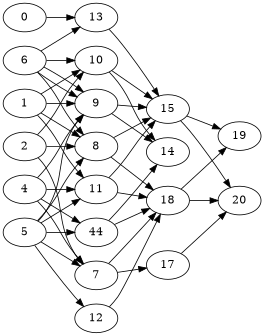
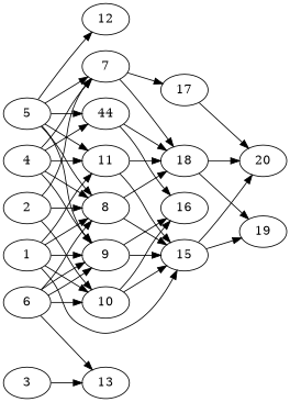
  digraph {
    rankdir=LR
    node [alpha=0.05]
    1 [expect_size=8384512]
    8 [alpha=0.11 expect_size=13990912]
    9 [alpha=0.15 expect_size=51727360]
    10 [alpha=0.18 expect_size=34457600]
    11 [alpha=0.16 expect_size=31712256]
    18 [alpha=0.17 expect_size=16809984]
    15 [alpha=0.06 expect_size=15513600]
-   16 [alpha=0.01 expect_size=15137792 label=14]
+   16 [alpha=0.01 expect_size=15137792]
    20 [expect_size=30520320]
    19 [alpha=0.01 expect_size=42940416]
    2 [alpha=0.08 expect_size=43407360]
    7 [alpha=0.04 expect_size=26733568]
    17 [alpha=0.01 expect_size=6257664]
-   3 [expect_size=15461376 label=0]
+   3 [expect_size=15461376]
    13 [alpha=0.13 expect_size=15031296]
    4 [alpha=0.15 expect_size=41263104]
    n17 [alpha=0.13 expect_size=26585088 label=44]
    5 [alpha=0.20 expect_size=21140480]
    12 [alpha=0.02 expect_size=42777600]
    6 [alpha=0.16 expect_size=25150464]
    1 -> 8
    1 -> 9
    1 -> 10
    1 -> 11
    8 -> 18
    8 -> 15
    9 -> 15
    9 -> 16
    10 -> 15
    10 -> 16
    11 -> 18
    11 -> 15
    18 -> 20
    18 -> 19
    15 -> 20
    15 -> 19
    2 -> 8
    2 -> 10
    2 -> 7
    7 -> 18
    7 -> 17
    17 -> 20
    3 -> 13
-   13 -> 15
+   1 -> 15
+   4 -> 8
    4 -> 9
    4 -> 11
    4 -> 7
    4 -> n17
    n17 -> 18
    n17 -> 16
    5 -> 8
    5 -> 9
    5 -> 11
    5 -> 7
    5 -> n17
    5 -> 12
-   12 -> 18
    6 -> 8
    6 -> 9
    6 -> 9
    6 -> 10
    6 -> 13
  }
